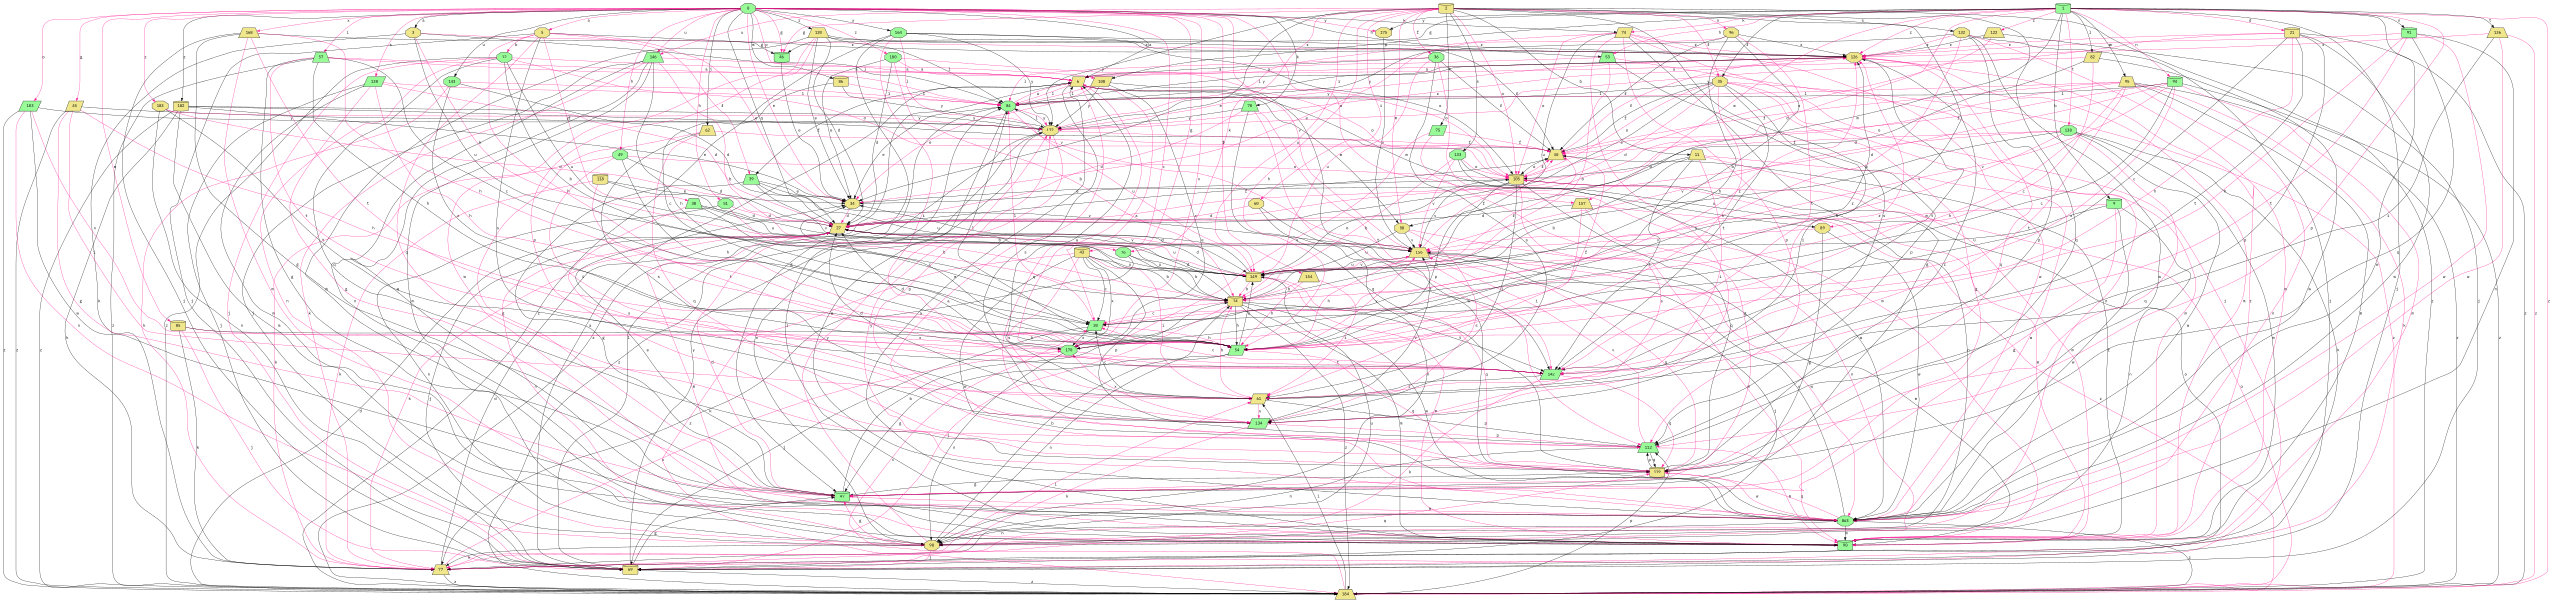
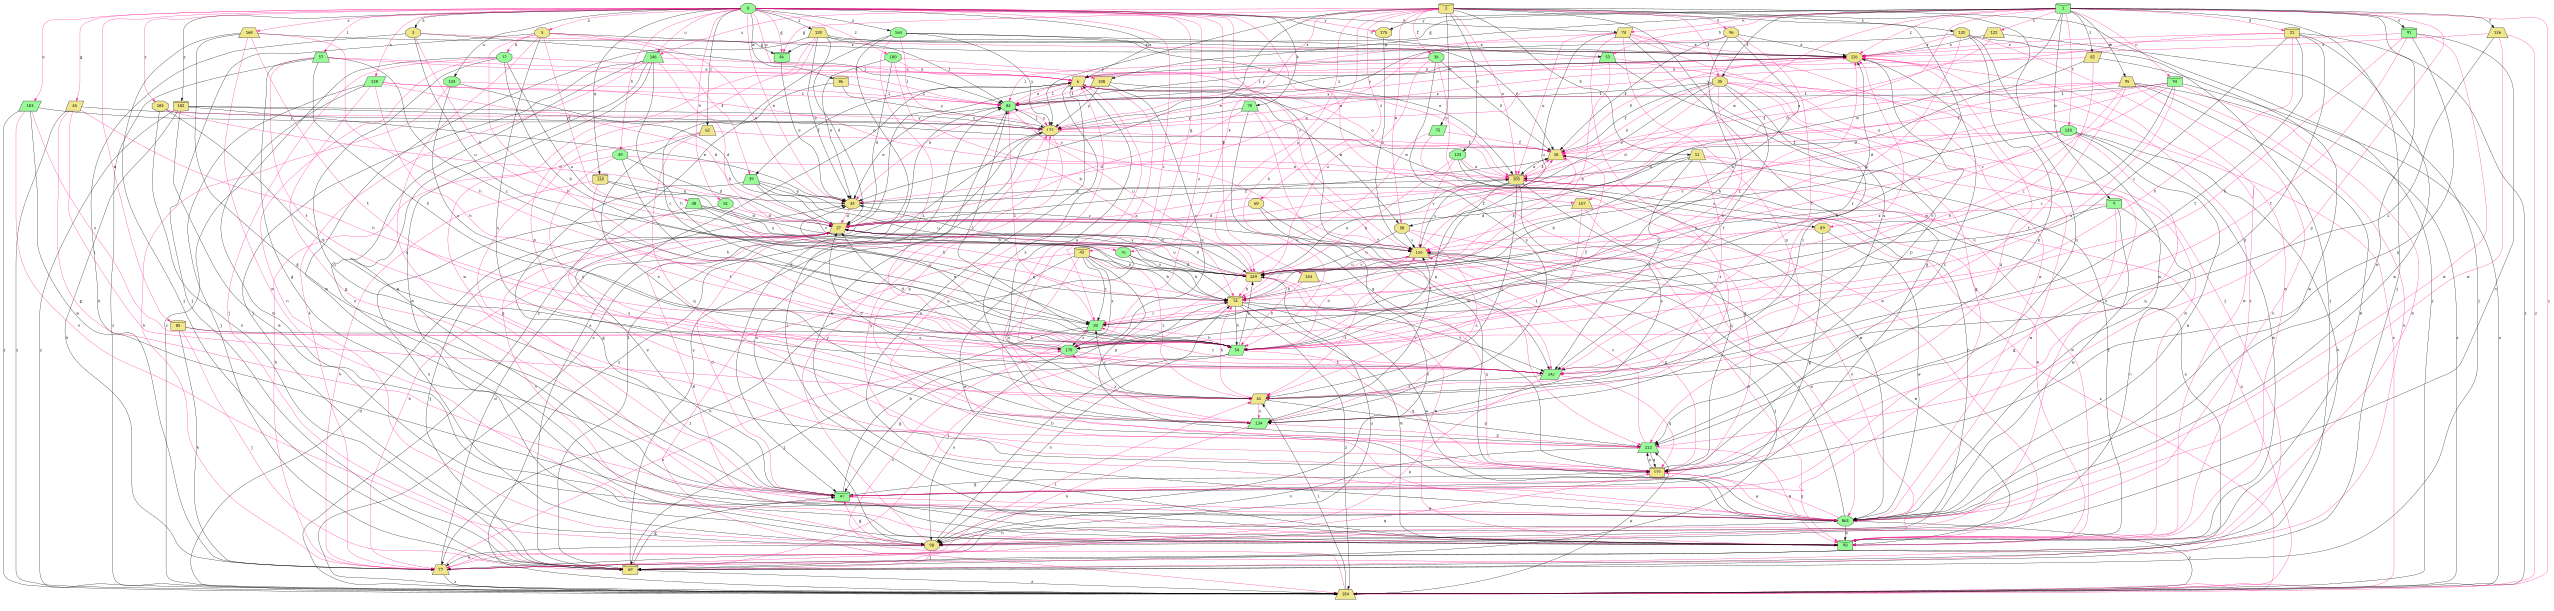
  strict digraph {
    fontname="IBM Plex Mono"
    node [fillcolor=khaki fontname="IBM Plex Mono" shape=octagon style=filled]
    edge [color=black fontname="IBM Plex Mono"]
    0 [fillcolor=palegreen]
    3
    5
    6 [shape=parallelogram]
    20 [fillcolor=palegreen shape=parallelogram]
    34
    43 [shape=cylinder]
    45 [shape=parallelogram]
    46 [fillcolor=palegreen shape=cylinder]
    49 [fillcolor=palegreen]
    51 [fillcolor=palegreen]
    53 [fillcolor=palegreen shape=trapezium]
    57 [fillcolor=palegreen shape=trapezium]
    62 [shape=trapezium]
    70 [fillcolor=palegreen shape=trapezium]
    74 [shape=parallelogram]
    85 [shape=cylinder]
    86 [shape=cylinder]
    103 [fillcolor=palegreen shape=parallelogram]
    108 [shape=parallelogram]
    118 [shape=cylinder]
    120 [shape=trapezium]
    130 [fillcolor=palegreen shape=parallelogram]
    143 [fillcolor=palegreen]
    146 [fillcolor=palegreen shape=trapezium]
    154 [shape=trapezium]
    156 [shape=trapezium]
    157 [shape=trapezium]
    164 [fillcolor=palegreen]
    168 [shape=trapezium]
    170 [fillcolor=palegreen]
    175
    180 [fillcolor=palegreen]
    182 [shape=cylinder]
    183
    126
    76 [fillcolor=palegreen]
    149 [shape=cylinder]
    77 [shape=trapezium]
    84 [fillcolor=palegreen]
    69 [shape=cylinder]
    54 [fillcolor=palegreen shape=parallelogram]
    119 [shape=cylinder]
    134 [fillcolor=palegreen shape=parallelogram]
    12 [fillcolor=palegreen]
    38 [fillcolor=palegreen shape=trapezium]
    39 [fillcolor=palegreen shape=trapezium]
    88
    184 [shape=trapezium]
    105 [shape=cylinder]
    89
    27 [shape=parallelogram]
    112 [fillcolor=palegreen shape=trapezium]
    n54 [fillcolor=palegreen label=863]
    14 [shape=cylinder]
    61 [shape=parallelogram]
    177
    47 [fillcolor=palegreen shape=cylinder]
    98
    142 [fillcolor=palegreen shape=parallelogram]
    40 [shape=trapezium]
    90 [fillcolor=palegreen shape=cylinder]
    1 [fillcolor=palegreen shape=cylinder]
    9 [fillcolor=palegreen shape=cylinder]
    21 [shape=cylinder]
    35
    82 [shape=parallelogram]
    91 [fillcolor=palegreen shape=cylinder]
    94 [fillcolor=palegreen shape=cylinder]
    95 [shape=trapezium]
    122 [shape=trapezium]
    136 [shape=trapezium]
    138 [fillcolor=palegreen]
    2 [shape=cylinder]
    11 [shape=trapezium]
    36 [fillcolor=palegreen]
    60
    75 [fillcolor=palegreen shape=parallelogram]
    96
    132
    133 [fillcolor=palegreen]
    0 -> 3 [label=a]
    0 -> 5 [color=deeppink label=a]
    0 -> 6 [label=a]
    0 -> 20 [color=deeppink label=c]
    0 -> 34 [color=deeppink label=e]
    0 -> 43 [color=deeppink label=g]
    0 -> 45 [color=deeppink label=g]
    0 -> 46 [color=deeppink label=g]
    0 -> 49 [color=deeppink label=h]
    0 -> 51 [color=deeppink label=h]
    0 -> 53 [label=h]
    0 -> 57 [color=deeppink label=i]
    0 -> 62 [label=j]
    0 -> 70 [label=k]
    0 -> 74 [label=k]
    0 -> 85 [color=deeppink label=m]
    0 -> 86 [label=m]
    0 -> 103 [color=deeppink label=o]
    0 -> 108 [color=deeppink label=p]
-   0 -> 27 [label=q]
+   0 -> 118 [label=q]
    0 -> 120 [label=r]
    0 -> 130 [color=deeppink label=s]
    0 -> 143 [label=u]
    0 -> 146 [color=deeppink label=u]
    0 -> 154 [color=deeppink label=v]
    0 -> 156 [color=deeppink label=v]
    0 -> 157 [color=deeppink label=w]
    0 -> 164 [label=x]
    0 -> 168 [color=deeppink label=x]
    0 -> 170 [color=deeppink label=x]
    0 -> 175 [color=deeppink label=y]
    0 -> 180 [color=deeppink label=z]
    0 -> 182 [label=z]
    0 -> 183 [color=deeppink label=z]
    3 -> 126 [color=deeppink label=r]
    3 -> 76 [color=deeppink label=k]
    3 -> 149 [label=u]
    3 -> 77 [label=k]
    3 -> 84 [label=l]
    5 -> 34 [color=deeppink label=e]
    5 -> 46 [label=g]
    5 -> 69 [label=j]
    5 -> 54 [color=deeppink label=h]
    5 -> 119 [color=deeppink label=q]
    5 -> 134 [label=s]
    5 -> 12 [color=deeppink label=b]
    5 -> 38 [color=deeppink label=f]
    5 -> 39 [color=deeppink label=f]
    6 -> 84 [color=deeppink label=l]
    6 -> 119 [color=deeppink label=q]
    6 -> 134 [label=s]
    6 -> 39 [label=f]
    6 -> 88 [label=m]
    6 -> 184 [label=z]
    6 -> 105 [color=deeppink label=o]
    6 -> 89 [label=m]
    20 -> 170 [label=x]
    20 -> 126 [color=deeppink label=r]
    20 -> 84 [color=deeppink label=l]
    20 -> 69 [label=j]
    20 -> 54 [color=deeppink label=h]
    34 -> 27 [color=deeppink label=d]
    43 -> 20 [label=c]
    43 -> 170 [label=x]
    43 -> 149 [label=u]
    43 -> 134 [color=deeppink label=s]
    43 -> 184 [color=deeppink label=z]
    43 -> 112 [label=p]
    43 -> n54 [label=w]
    43 -> 14 [label=b]
    43 -> 61 [color=deeppink label=i]
    45 -> 54 [color=deeppink label=h]
    45 -> 184 [label=z]
    45 -> 61 [color=deeppink label=i]
    45 -> 177 [label=y]
    45 -> 47 [color=deeppink label=g]
    46 -> 34 [label=e]
    49 -> 77 [color=deeppink label=k]
    49 -> 54 [label=h]
    49 -> 105 [color=deeppink label=o]
    49 -> 27 [label=d]
    49 -> 61 [color=deeppink label=i]
    51 -> 27 [color=deeppink label=d]
    51 -> 14 [color=deeppink label=b]
    51 -> 98 [label=n]
    53 -> 6 [color=deeppink label=a]
    53 -> 112 [label=p]
    53 -> 14 [color=deeppink label=b]
    53 -> 98 [color=deeppink label=n]
    57 -> 6 [color=deeppink label=a]
    57 -> 20 [label=c]
    57 -> 84 [color=deeppink label=l]
    57 -> 54 [label=h]
    57 -> 184 [label=z]
    57 -> 47 [label=g]
    57 -> 142 [color=deeppink label=t]
    62 -> 119 [color=deeppink label=q]
    62 -> 134 [label=s]
    62 -> 47 [color=deeppink label=g]
    62 -> 40 [color=deeppink label=f]
    70 -> 119 [label=q]
    70 -> 27 [color=deeppink label=d]
    70 -> 112 [color=deeppink label=p]
    70 -> 177 [label=y]
    70 -> 142 [color=deeppink label=t]
    74 -> 126 [color=deeppink label=r]
    74 -> 149 [label=u]
    74 -> 69 [color=deeppink label=j]
    74 -> 134 [color=deeppink label=s]
    74 -> 105 [color=deeppink label=o]
    74 -> 112 [color=deeppink label=p]
    74 -> n54 [color=deeppink label=w]
    74 -> 177 [color=deeppink label=y]
    74 -> 47 [label=g]
    85 -> 170 [color=deeppink label=x]
    85 -> 77 [label=k]
    85 -> 69 [color=deeppink label=j]
    85 -> 54 [label=h]
    86 -> 20 [label=c]
    86 -> 84 [color=deeppink label=l]
    86 -> 177 [label=y]
    103 -> 170 [color=deeppink label=x]
    103 -> 184 [label=z]
    103 -> n54 [label=w]
    103 -> 177 [label=y]
    103 -> 98 [color=deeppink label=n]
    108 -> 34 [color=deeppink label=e]
    108 -> 170 [label=x]
    108 -> 84 [color=deeppink label=l]
    108 -> n54 [label=w]
    108 -> 177 [label=y]
    118 -> 34 [label=e]
    118 -> 149 [label=u]
    118 -> 77 [color=deeppink label=k]
    118 -> 142 [color=deeppink label=t]
    120 -> 34 [label=e]
    120 -> 126 [label=r]
    120 -> 84 [label=l]
    120 -> 105 [label=o]
    120 -> 27 [label=d]
    120 -> 112 [color=deeppink label=p]
    120 -> n54 [color=deeppink label=w]
    120 -> 90 [label=m]
    130 -> 84 [color=deeppink label=l]
    130 -> 69 [label=j]
    130 -> 54 [color=deeppink label=h]
-   12 -> 105 [color=deeppink label=o]
+   130 -> 105 [color=deeppink label=o]
    130 -> 27 [color=deeppink label=d]
    130 -> 47 [color=deeppink label=g]
    130 -> 90 [label=m]
    143 -> 170 [label=x]
    143 -> 77 [color=deeppink label=k]
    143 -> 84 [color=deeppink label=l]
    143 -> 27 [label=d]
    146 -> 6 [color=deeppink label=a]
    146 -> 77 [color=deeppink label=k]
    146 -> 69 [label=j]
    146 -> 54 [label=h]
    146 -> n54 [label=w]
    146 -> 14 [color=deeppink label=b]
    146 -> 98 [label=n]
    146 -> 90 [label=m]
    154 -> 54 [color=deeppink label=h]
    154 -> 14 [color=deeppink label=b]
    154 -> 61 [color=deeppink label=i]
    156 -> 149 [label=u]
    156 -> 69 [label=j]
    156 -> 54 [color=deeppink label=h]
    156 -> 119 [color=deeppink label=q]
    156 -> 27 [color=deeppink label=d]
    156 -> n54 [color=deeppink label=w]
    156 -> 40 [color=deeppink label=f]
    156 -> 90 [label=m]
    157 -> 184 [color=deeppink label=z]
    157 -> 27 [label=d]
    157 -> 61 [color=deeppink label=i]
    157 -> 98 [color=deeppink label=n]
    164 -> 156 [color=deeppink label=v]
    164 -> 126 [label=r]
    164 -> 184 [label=z]
    164 -> 61 [color=deeppink label=i]
    164 -> 177 [label=y]
    164 -> 47 [label=g]
    164 -> 40 [label=f]
    168 -> 126 [label=r]
    168 -> 69 [label=j]
    168 -> 54 [color=deeppink label=h]
    168 -> 47 [label=g]
    168 -> 142 [color=deeppink label=t]
    168 -> 90 [color=deeppink label=m]
    170 -> 6 [color=deeppink label=a]
    170 -> 126 [label=r]
    170 -> 27 [label=d]
    170 -> 98 [label=n]
    170 -> 142 [color=deeppink label=t]
    175 -> 156 [label=v]
    180 -> 6 [color=deeppink label=a]
    180 -> 34 [label=e]
    180 -> 105 [color=deeppink label=o]
    180 -> 27 [label=d]
    180 -> 14 [color=deeppink label=b]
    182 -> 34 [label=e]
    182 -> 77 [label=k]
    182 -> 184 [label=z]
    182 -> 177 [label=y]
    182 -> 40 [label=f]
    182 -> 90 [label=m]
    183 -> 27 [color=deeppink label=d]
    183 -> 177 [color=deeppink label=y]
    183 -> 98 [label=n]
    183 -> 142 [label=t]
    126 -> 6 [color=deeppink label=a]
    126 -> 84 [label=l]
    126 -> 119 [color=deeppink label=q]
    126 -> 177 [color=deeppink label=y]
    126 -> 142 [label=t]
    126 -> 40 [color=deeppink label=f]
    126 -> 90 [color=deeppink label=m]
    76 -> 149 [label=u]
    76 -> 77 [label=k]
    76 -> 14 [label=b]
    149 -> 34 [label=e]
    149 -> 156 [color=deeppink label=v]
    149 -> 119 [color=deeppink label=q]
    149 -> 105 [label=o]
    149 -> 27 [label=d]
    149 -> 14 [color=deeppink label=b]
    149 -> 40 [color=deeppink label=f]
    149 -> 90 [color=deeppink label=m]
    77 -> 170 [color=deeppink label=x]
    77 -> 149 [label=u]
    77 -> 119 [color=deeppink label=q]
    77 -> 184 [label=z]
    77 -> 27 [label=d]
    77 -> 61 [color=deeppink label=i]
    84 -> 6 [color=deeppink label=a]
    84 -> 34 [label=e]
    84 -> 126 [label=r]
    84 -> 149 [color=deeppink label=u]
    84 -> n54 [label=w]
    84 -> 177 [color=deeppink label=y]
    69 -> 6 [label=a]
    69 -> 84 [label=l]
    69 -> 184 [label=z]
    69 -> 105 [label=o]
    69 -> 177 [label=y]
    69 -> 47 [label=g]
    54 -> 34 [label=e]
    54 -> 156 [color=deeppink label=v]
    54 -> 149 [label=u]
    54 -> 84 [label=l]
    54 -> 119 [color=deeppink label=q]
    54 -> 47 [label=g]
    54 -> 98 [label=n]
    54 -> 40 [color=deeppink label=f]
    119 -> 126 [label=r]
    119 -> 112 [label=p]
    119 -> n54 [color=deeppink label=w]
    119 -> 47 [label=g]
    134 -> 156 [label=v]
    134 -> 170 [color=deeppink label=x]
    134 -> 77 [color=deeppink label=k]
    134 -> 112 [color=deeppink label=p]
    12 -> 6 [color=deeppink label=a]
    12 -> 149 [label=u]
    12 -> 69 [color=deeppink label=j]
    12 -> 119 [label=q]
    12 -> 184 [label=z]
    12 -> 14 [label=b]
    12 -> 98 [color=deeppink label=n]
    38 -> 20 [label=c]
    38 -> 156 [label=v]
    38 -> 134 [color=deeppink label=s]
    38 -> 27 [label=d]
    39 -> 34 [label=e]
    39 -> 156 [label=v]
    39 -> 149 [label=u]
    39 -> 14 [label=b]
    39 -> 47 [label=g]
    88 -> 156 [label=v]
    88 -> 149 [label=u]
    88 -> 134 [color=deeppink label=s]
    88 -> 90 [color=deeppink label=m]
    184 -> 20 [color=deeppink label=c]
    184 -> 105 [color=deeppink label=o]
    184 -> 27 [label=d]
    184 -> 112 [label=p]
    184 -> 61 [label=i]
    105 -> 34 [label=e]
    105 -> 156 [label=v]
    105 -> 54 [label=h]
    105 -> 119 [label=q]
-   105 -> 134 [color=deeppink label=s]
+   105 -> 134 [label=s]
    105 -> 61 [label=i]
    105 -> 40 [color=deeppink label=f]
    105 -> 90 [color=deeppink label=m]
    89 -> 156 [color=deeppink label=v]
    89 -> n54 [label=w]
    89 -> 47 [label=g]
    27 -> 156 [label=v]
    27 -> 149 [color=deeppink label=u]
    27 -> 77 [color=deeppink label=k]
    27 -> 69 [label=j]
    27 -> 98 [color=deeppink label=n]
    27 -> 40 [label=f]
    27 -> 90 [color=deeppink label=m]
    112 -> 156 [color=deeppink label=v]
    112 -> 119 [label=q]
    112 -> 98 [label=n]
    112 -> 90 [color=deeppink label=m]
    n54 -> 6 [color=deeppink label=a]
    n54 -> 156 [label=v]
    n54 -> 119 [color=deeppink label=q]
    n54 -> 184 [label=z]
    n54 -> 177 [color=deeppink label=y]
    n54 -> 98 [label=n]
    n54 -> 90 [label=m]
    14 -> 20 [color=deeppink label=c]
    14 -> 69 [color=deeppink label=j]
    14 -> 54 [label=h]
    14 -> 184 [label=z]
    14 -> 27 [label=d]
    14 -> n54 [label=w]
    14 -> 142 [label=t]
    14 -> 90 [label=m]
    61 -> 6 [label=a]
    61 -> 20 [label=c]
    61 -> 134 [color=deeppink label=s]
    61 -> 27 [label=d]
    61 -> 112 [label=p]
    61 -> 14 [color=deeppink label=b]
    177 -> 126 [color=deeppink label=r]
    177 -> 84 [label=l]
    177 -> 184 [label=z]
    177 -> 112 [color=deeppink label=p]
    177 -> 98 [label=n]
    177 -> 40 [color=deeppink label=f]
    47 -> 34 [label=e]
    47 -> 27 [color=deeppink label=d]
    47 -> n54 [color=deeppink label=w]
    47 -> 14 [label=b]
    98 -> 77 [label=k]
    98 -> 69 [color=deeppink label=j]
    98 -> 14 [label=b]
    98 -> 177 [color=deeppink label=y]
    98 -> 47 [color=deeppink label=g]
    142 -> 20 [color=deeppink label=c]
    142 -> 126 [color=deeppink label=r]
    142 -> 77 [color=deeppink label=k]
    142 -> 119 [color=deeppink label=q]
    142 -> 61 [label=i]
    40 -> 105 [label=o]
    90 -> 6 [label=a]
    90 -> 126 [color=deeppink label=r]
    90 -> 84 [label=l]
    90 -> 40 [label=f]
    1 -> 46 [label=g]
    1 -> 53 [color=deeppink label=h]
    1 -> 74 [color=deeppink label=k]
    1 -> 108 [label=p]
    1 -> 157 [color=deeppink label=w]
    1 -> 175 [label=y]
    1 -> 126 [color=deeppink label=r]
    1 -> 69 [label=j]
    1 -> 88 [label=m]
    1 -> 184 [color=deeppink label=z]
    1 -> 27 [color=deeppink label=d]
    1 -> 112 [color=deeppink label=p]
    1 -> n54 [label=w]
    1 -> 9 [label=b]
    1 -> 21 [color=deeppink label=d]
    1 -> 35 [label=f]
    1 -> 82 [label=l]
    1 -> 91 [label=n]
    1 -> 94 [color=deeppink label=n]
    1 -> 95 [label=n]
    1 -> 122 [color=deeppink label=r]
    1 -> 136 [label=t]
    1 -> 138 [color=deeppink label=t]
    9 -> 149 [label=u]
    9 -> 89 [color=deeppink label=m]
    9 -> n54 [label=w]
    9 -> 47 [color=deeppink label=g]
    9 -> 98 [label=n]
    21 -> 20 [label=c]
    21 -> 126 [color=deeppink label=r]
    21 -> 54 [color=deeppink label=h]
    21 -> 184 [label=z]
    21 -> 112 [label=p]
    21 -> n54 [label=w]
    21 -> 177 [color=deeppink label=y]
    21 -> 142 [label=t]
    35 -> 34 [label=e]
    35 -> 84 [label=l]
    35 -> 54 [color=deeppink label=h]
    35 -> 184 [color=deeppink label=z]
    35 -> 105 [color=deeppink label=o]
    35 -> 27 [color=deeppink label=d]
    35 -> 61 [label=i]
    35 -> 47 [color=deeppink label=g]
    35 -> 142 [label=t]
    35 -> 40 [label=f]
    35 -> 90 [color=deeppink label=m]
    82 -> 6 [color=deeppink label=a]
    82 -> 20 [color=deeppink label=c]
    82 -> 27 [label=d]
    82 -> n54 [label=w]
    91 -> 126 [color=deeppink label=r]
    91 -> 54 [color=deeppink label=h]
    91 -> 119 [label=q]
    91 -> n54 [color=deeppink label=w]
    91 -> 98 [label=n]
    91 -> 142 [color=deeppink label=t]
    94 -> 20 [label=c]
    94 -> 156 [color=deeppink label=v]
    94 -> 170 [color=deeppink label=x]
    94 -> 84 [label=l]
    94 -> 184 [label=z]
    94 -> 27 [color=deeppink label=d]
    94 -> 40 [color=deeppink label=f]
    94 -> 90 [color=deeppink label=m]
    95 -> 77 [color=deeppink label=k]
    95 -> 84 [color=deeppink label=l]
    95 -> 54 [color=deeppink label=h]
    95 -> 184 [label=z]
    95 -> 105 [color=deeppink label=o]
    95 -> 98 [color=deeppink label=n]
    95 -> 142 [color=deeppink label=t]
    95 -> 40 [color=deeppink label=f]
    95 -> 90 [label=m]
    122 -> 126 [label=r]
    122 -> 69 [label=j]
    122 -> 105 [color=deeppink label=o]
    136 -> 126 [color=deeppink label=r]
    136 -> 184 [color=deeppink label=z]
    136 -> n54 [color=deeppink label=w]
    136 -> 61 [label=i]
    138 -> 156 [color=deeppink label=v]
    138 -> 149 [label=u]
    138 -> 77 [label=k]
    138 -> 119 [color=deeppink label=q]
    138 -> n54 [label=w]
    138 -> 14 [color=deeppink label=b]
    138 -> 40 [color=deeppink label=f]
    138 -> 90 [label=m]
    2 -> 34 [label=e]
    2 -> 46 [color=deeppink label=g]
    2 -> 146 [color=deeppink label=u]
    2 -> 170 [label=x]
    2 -> 76 [color=deeppink label=k]
    2 -> 149 [color=deeppink label=u]
    2 -> 54 [color=deeppink label=h]
    2 -> 119 [label=q]
    2 -> 134 [label=s]
    2 -> 88 [color=deeppink label=m]
    2 -> 184 [label=z]
    2 -> 105 [color=deeppink label=o]
    2 -> 177 [label=y]
    2 -> 35 [color=deeppink label=f]
    2 -> 11 [label=b]
    2 -> 36 [color=deeppink label=f]
    2 -> 60 [color=deeppink label=i]
    2 -> 75 [label=k]
    2 -> 96 [color=deeppink label=n]
    2 -> 132 [label=s]
    2 -> 133 [label=s]
    11 -> 105 [label=o]
    11 -> n54 [color=deeppink label=w]
    11 -> 14 [label=b]
    11 -> 61 [color=deeppink label=i]
    11 -> 142 [label=t]
    11 -> 90 [color=deeppink label=m]
    36 -> 6 [label=a]
    36 -> 149 [color=deeppink label=u]
    36 -> 84 [color=deeppink label=l]
    36 -> 134 [label=s]
    36 -> 40 [label=f]
    36 -> 90 [color=deeppink label=m]
    60 -> 27 [color=deeppink label=d]
    60 -> 98 [label=n]
    60 -> 142 [label=t]
    75 -> 170 [color=deeppink label=x]
    75 -> 47 [color=deeppink label=g]
    75 -> 40 [color=deeppink label=f]
    96 -> 34 [color=deeppink label=e]
    96 -> 126 [label=r]
    96 -> 54 [label=h]
    96 -> 14 [label=b]
    96 -> 142 [color=deeppink label=t]
    96 -> 40 [label=f]
    132 -> 126 [color=deeppink label=r]
    132 -> 69 [label=j]
    132 -> 112 [label=p]
    132 -> n54 [label=w]
    132 -> 14 [color=deeppink label=b]
    132 -> 177 [label=y]
    132 -> 90 [color=deeppink label=m]
    133 -> 156 [color=deeppink label=v]
    133 -> 105 [color=deeppink label=o]
    133 -> n54 [label=w]
    133 -> 14 [color=deeppink label=b]
    133 -> 98 [label=n]
  }
